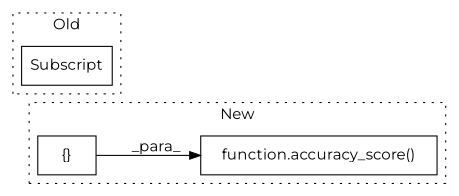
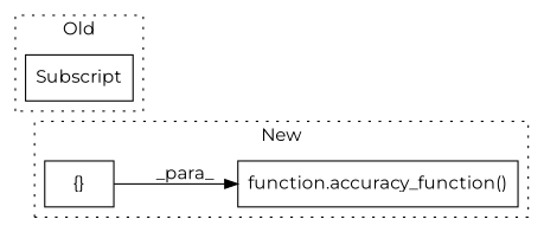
  digraph {
    rankdir=LR
    fontname=Montserrat
    node [shape=box fontname=Montserrat]
-   n1 [a=75 l="15,1" label="function.accuracy_score()" s="4730,4755"]
+   n1 [a=75 l="15,1" label="function.accuracy_function()" s="4730,4755"]
    n2 [a=59 l="2,1" label="{}" s="4010,4010"]
    n3 [a=63 l="8,0" label=Subscript s="3223,0"]
    subgraph cluster_1 {
      label=New
      style=dotted
      n1
      n2
    }
    subgraph cluster_2 {
      label=Old
      style=dotted
      n3
    }
    n2 -> n1 [label=_para_ fontname=Montserrat]
  }
